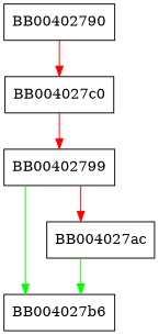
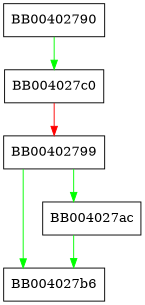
  digraph {
    splines=ortho
    node [shape=box]
    edge [color=green]
    BB00402790
    BB004027c0
    BB00402799
    BB004027b6
    BB004027ac
-   BB00402790 -> BB004027c0 [color=red]
+   BB00402790 -> BB004027c0
    BB004027c0 -> BB00402799 [color=red]
    BB00402799 -> BB004027b6
-   BB00402799 -> BB004027ac [color=red]
+   BB00402799 -> BB004027ac
    BB004027ac -> BB004027b6
  }
